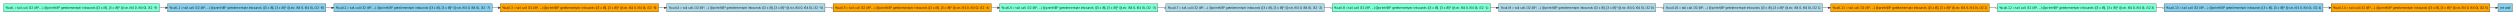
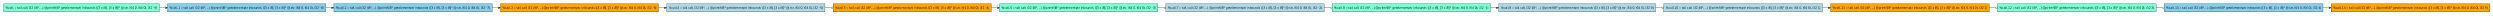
  digraph {
    rankdir=LR
    fontname=Nunito
    node [shape=record style=filled fillcolor=aquamarine fontname=Nunito]
    edge [arrowhead=odot fontname=Nunito]
    n1 [label="  %call = tail call i32 (i8*, ...) @printf(i8* getelementptr inbounds ([3 x i8], [3 x i8]* @.str, i64 0, i64 0), i32 -9)"]
    n2 [label="  %call.1 = tail call i32 (i8*, ...) @printf(i8* getelementptr inbounds ([3 x i8], [3 x i8]* @.str, i64 0, i64 0), i32 -8)" fillcolor=skyblue]
    n3 [label="  %call.2 = tail call i32 (i8*, ...) @printf(i8* getelementptr inbounds ([3 x i8], [3 x i8]* @.str, i64 0, i64 0), i32 -7)" fillcolor=skyblue]
    n4 [label="  %call.3 = tail call i32 (i8*, ...) @printf(i8* getelementptr inbounds ([3 x i8], [3 x i8]* @.str, i64 0, i64 0), i32 -6)" fillcolor=orange]
    n5 [label="  %call.4 = tail call i32 (i8*, ...) @printf(i8* getelementptr inbounds ([3 x i8], [3 x i8]* @.str, i64 0, i64 0), i32 -5)" fillcolor=lightblue]
    n6 [label="  %call.5 = tail call i32 (i8*, ...) @printf(i8* getelementptr inbounds ([3 x i8], [3 x i8]* @.str, i64 0, i64 0), i32 -4)" fillcolor=orange]
    n7 [label="  %call.6 = tail call i32 (i8*, ...) @printf(i8* getelementptr inbounds ([3 x i8], [3 x i8]* @.str, i64 0, i64 0), i32 -3)"]
    n8 [label="  %call.7 = tail call i32 (i8*, ...) @printf(i8* getelementptr inbounds ([3 x i8], [3 x i8]* @.str, i64 0, i64 0), i32 -2)" fillcolor=lightblue]
    n9 [label="  %call.8 = tail call i32 (i8*, ...) @printf(i8* getelementptr inbounds ([3 x i8], [3 x i8]* @.str, i64 0, i64 0), i32 -1)"]
    n10 [label="  %call.9 = tail call i32 (i8*, ...) @printf(i8* getelementptr inbounds ([3 x i8], [3 x i8]* @.str, i64 0, i64 0), i32 0)" fillcolor=lightblue]
    n11 [label="  %call.10 = tail call i32 (i8*, ...) @printf(i8* getelementptr inbounds ([3 x i8], [3 x i8]* @.str, i64 0, i64 0), i32 1)" fillcolor=lightblue]
    n12 [label="  %call.11 = tail call i32 (i8*, ...) @printf(i8* getelementptr inbounds ([3 x i8], [3 x i8]* @.str, i64 0, i64 0), i32 2)" fillcolor=orange]
    n13 [label="  %call.12 = tail call i32 (i8*, ...) @printf(i8* getelementptr inbounds ([3 x i8], [3 x i8]* @.str, i64 0, i64 0), i32 3)"]
    n14 [label="  %call.13 = tail call i32 (i8*, ...) @printf(i8* getelementptr inbounds ([3 x i8], [3 x i8]* @.str, i64 0, i64 0), i32 4)" fillcolor=skyblue]
    n15 [label="  %call.14 = tail call i32 (i8*, ...) @printf(i8* getelementptr inbounds ([3 x i8], [3 x i8]* @.str, i64 0, i64 0), i32 5)" fillcolor=orange]
-   n16 [label="  ret void" fillcolor=skyblue]
    n1 -> n2 [arrowhead=vee]
    n2 -> n3 [arrowhead=normal]
    n3 -> n4 [arrowhead=vee]
    n4 -> n5 [arrowhead=normal]
    n5 -> n6
    n6 -> n7 [arrowhead=vee]
    n7 -> n8
    n8 -> n9
    n9 -> n10 [arrowhead=normal]
    n10 -> n11
    n11 -> n12 [arrowhead=normal]
    n12 -> n13
    n13 -> n14
    n14 -> n15 [arrowhead=vee]
-   n15 -> n16 [arrowhead=normal]
  }
